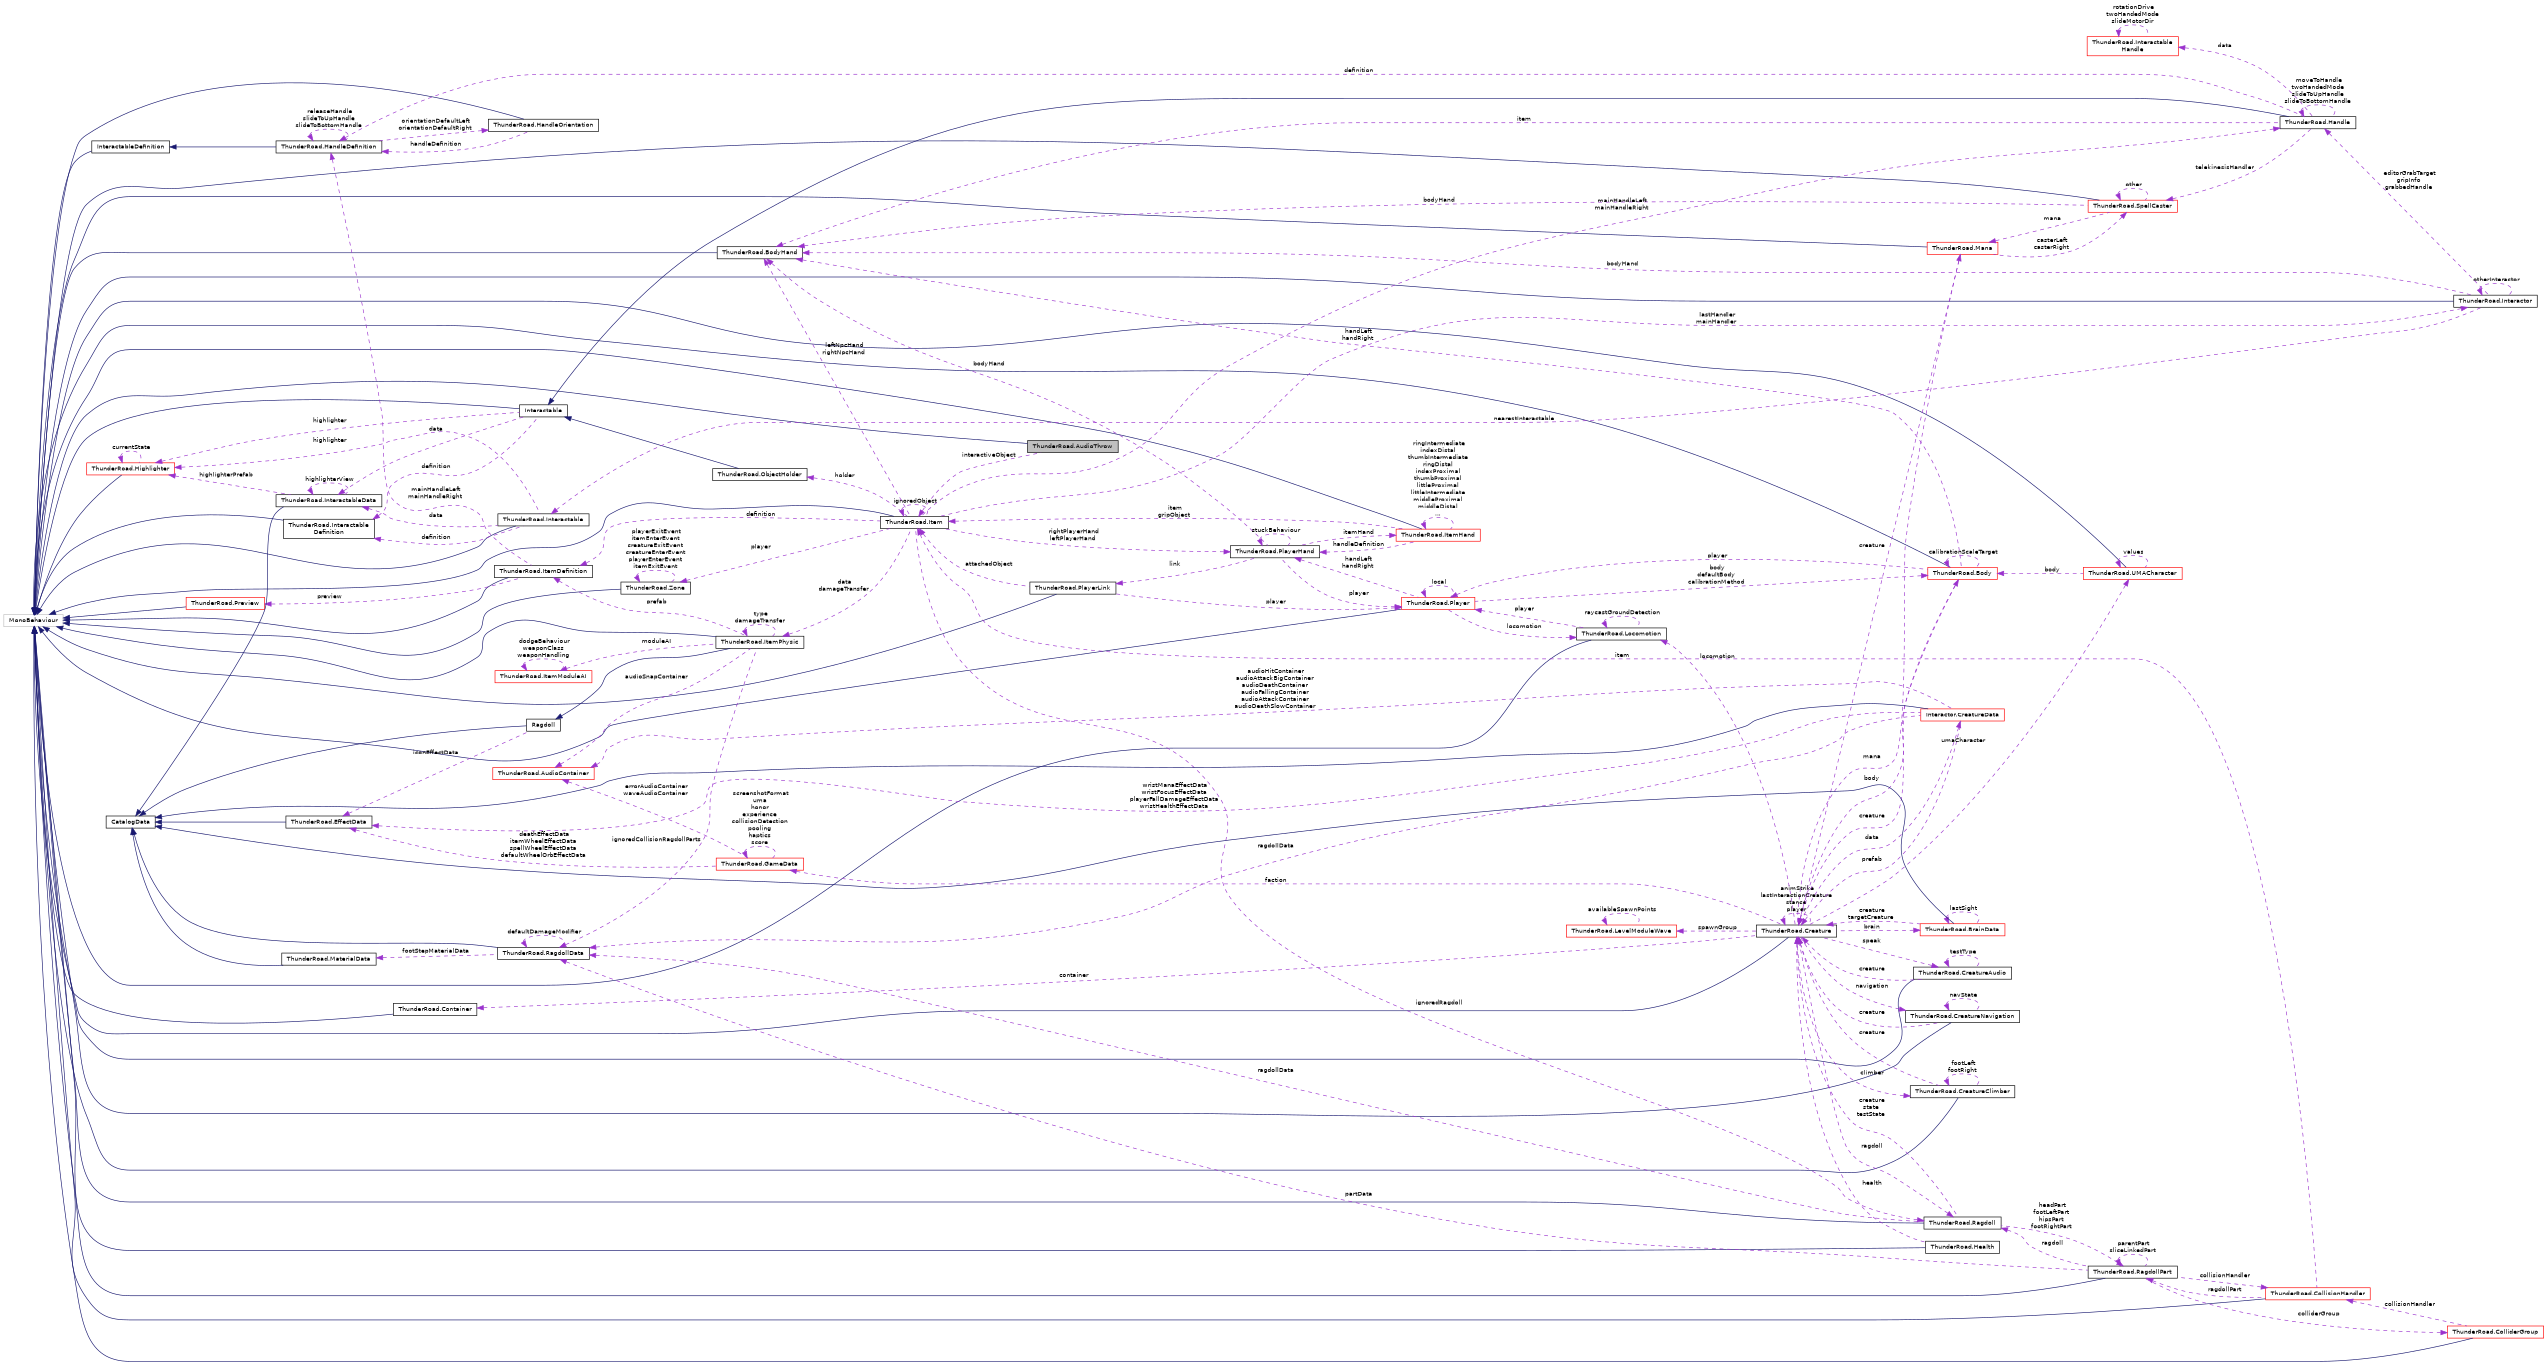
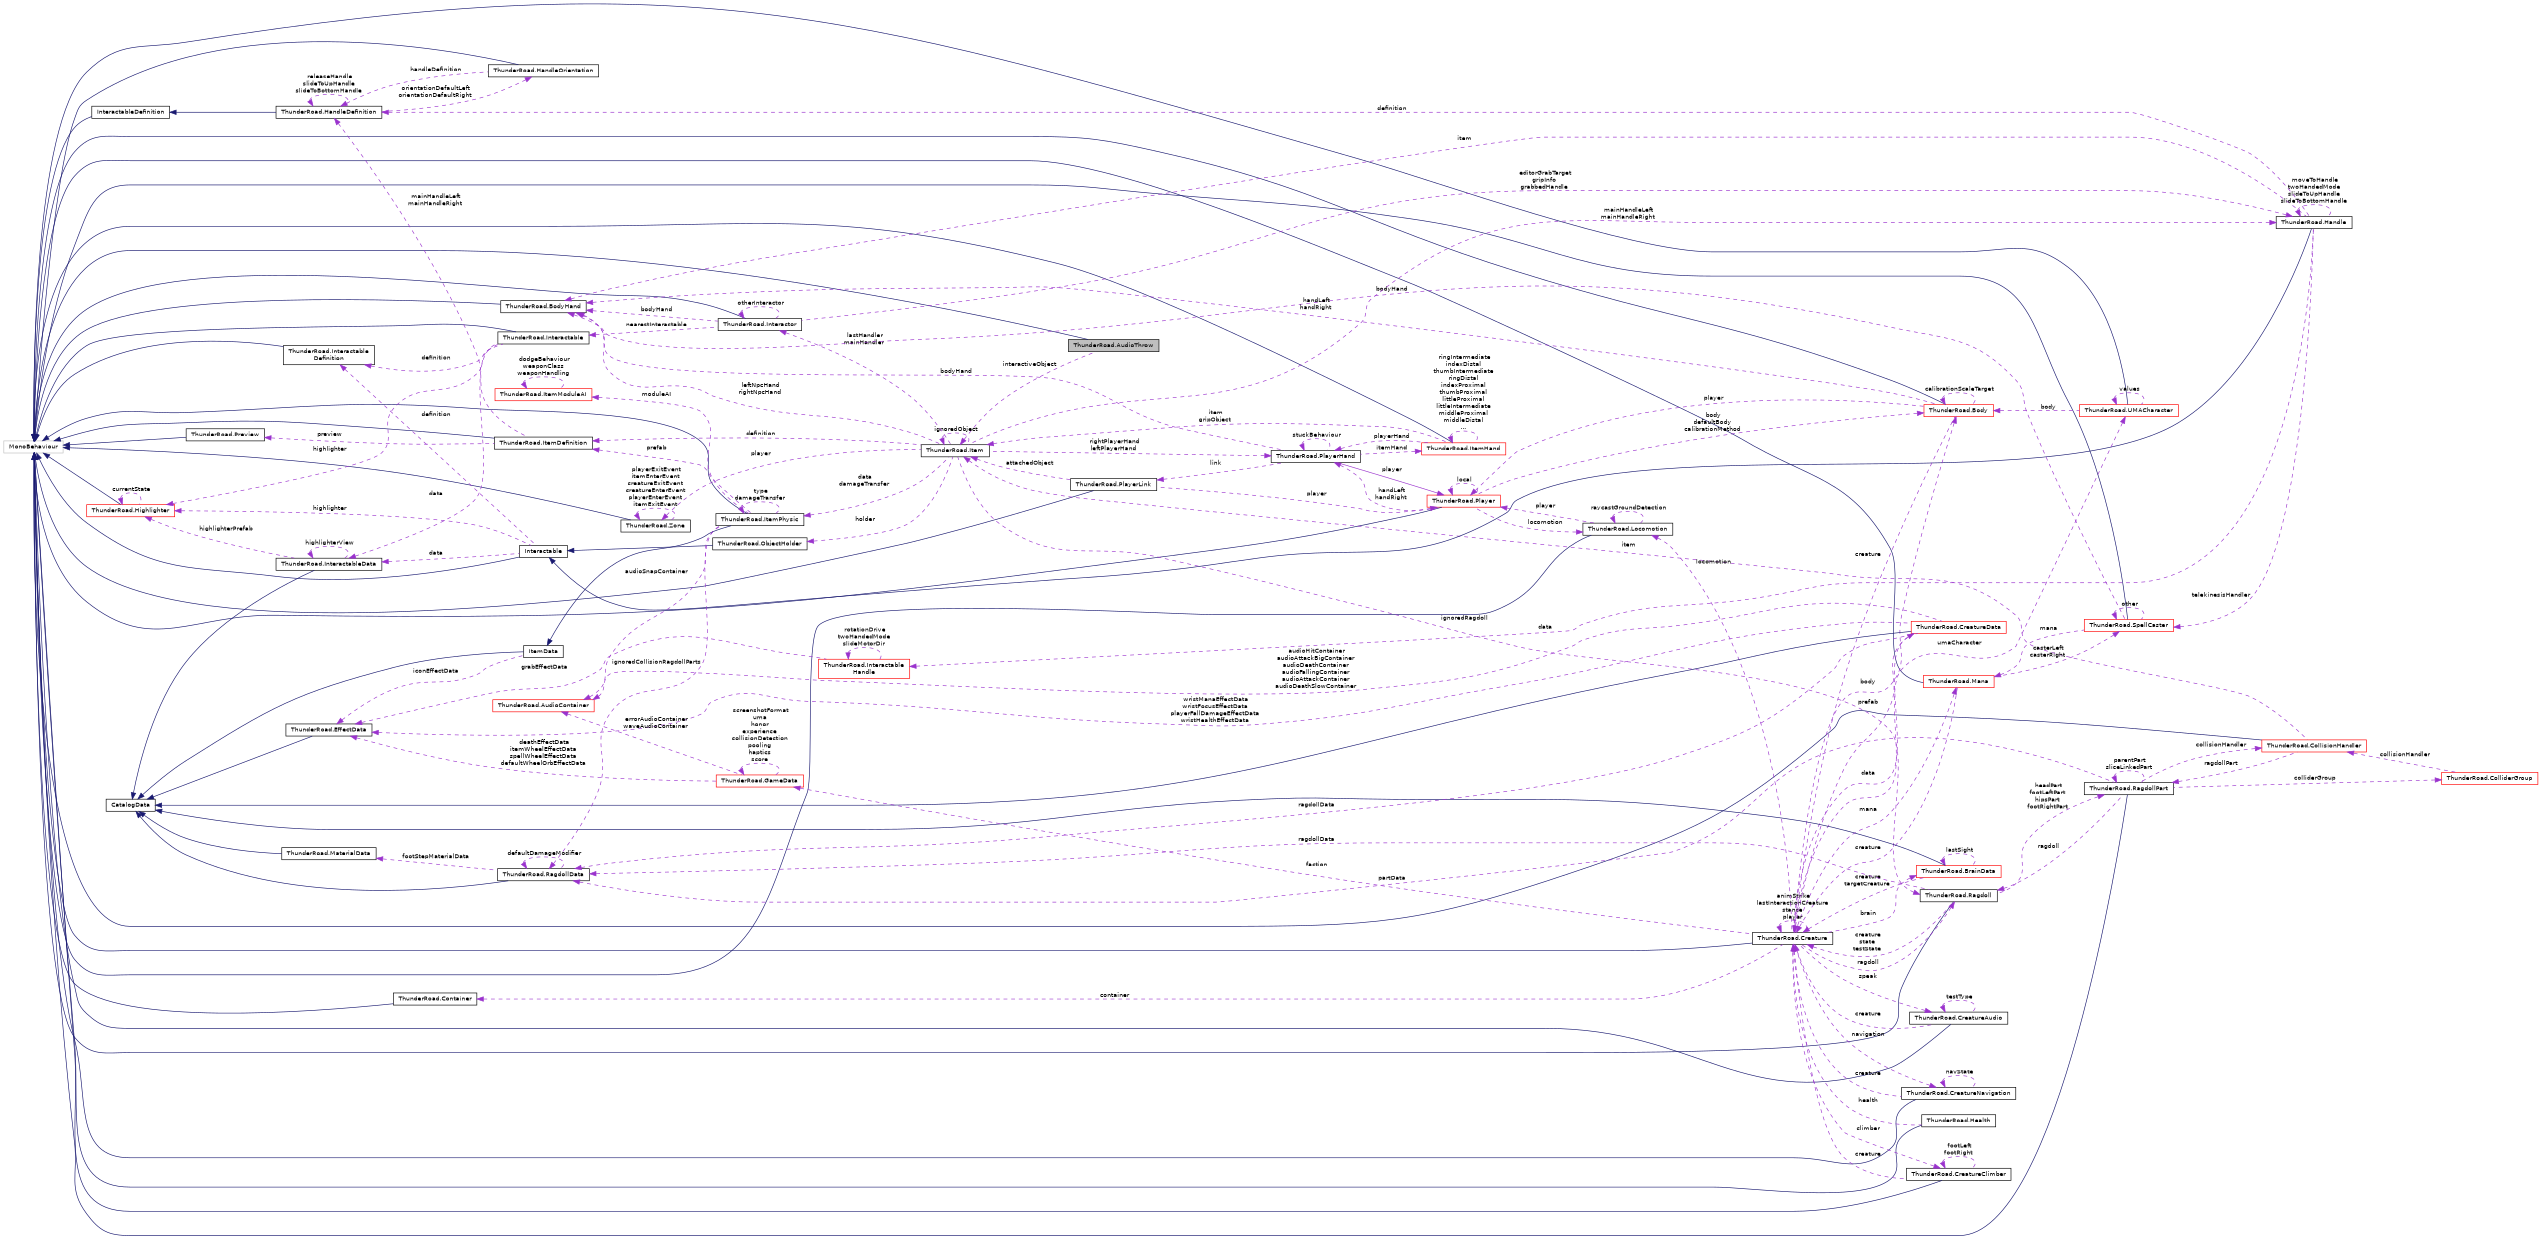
  digraph {
    rankdir=LR
    node [color=black fillcolor=white fontname=Helvetica fontsize=10 shape=record style=filled]
    edge [color=darkorchid3 dir=back fontname=Helvetica fontsize=10 labelfontname=Helvetica labelfontsize=10 style=dashed]
    n1 [fillcolor=grey75 fontcolor=black height=0.2 label="ThunderRoad.AudioThrow" width=0.4]
    n2 [color=grey75 height=0.2 label=MonoBehaviour width=0.4]
    n3 [height=0.2 label="ThunderRoad.Item" width=0.4]
    n4 [height=0.2 label="ThunderRoad.Interactor" width=0.4]
    n5 [height=0.2 label=Interactable width=0.4]
    n6 [color=red height=0.2 label="ThunderRoad.Highlighter" width=0.4]
    n7 [height=0.2 label="ThunderRoad.Interactable\lDefinition" width=0.4]
    n8 [height=0.2 label=InteractableDefinition width=0.4]
    n9 [height=0.2 label="ThunderRoad.HandleOrientation" width=0.4]
    n10 [color=red height=0.2 label="ThunderRoad.SpellCaster" width=0.4]
    n11 [color=red height=0.2 label="ThunderRoad.Mana" width=0.4]
    n12 [height=0.2 label="ThunderRoad.Creature" width=0.4]
    n13 [height=0.2 label="ThunderRoad.CreatureClimber" width=0.4]
    n14 [height=0.2 label="ThunderRoad.Health" width=0.4]
    n15 [height=0.2 label="ThunderRoad.Locomotion" width=0.4]
    n16 [color=red height=0.2 label="ThunderRoad.Player" width=0.4]
    n17 [color=red height=0.2 label="ThunderRoad.Body" width=0.4]
    n18 [height=0.2 label="ThunderRoad.BodyHand" width=0.4]
    n19 [height=0.2 label="ThunderRoad.PlayerLink" width=0.4]
    n20 [color=red height=0.2 label="ThunderRoad.ItemHand" width=0.4]
    n21 [height=0.2 label="ThunderRoad.Ragdoll" width=0.4]
    n22 [height=0.2 label="ThunderRoad.RagdollPart" width=0.4]
    n23 [color=red height=0.2 label="ThunderRoad.CollisionHandler" width=0.4]
    n24 [color=red height=0.2 label="ThunderRoad.ColliderGroup" width=0.4]
    n25 [height=0.2 label="ThunderRoad.CreatureAudio" width=0.4]
    n26 [color=red height=0.2 label="ThunderRoad.UMACharacter" width=0.4]
    n27 [height=0.2 label="ThunderRoad.Container" width=0.4]
    n28 [height=0.2 label="ThunderRoad.CreatureNavigation" width=0.4]
    n29 [height=0.2 label="ThunderRoad.Interactable" width=0.4]
    n30 [height=0.2 label="ThunderRoad.ItemDefinition" width=0.4]
-   n31 [color=red height=0.2 label="ThunderRoad.Preview" width=0.4]
+   n31 [height=0.2 label="ThunderRoad.Preview" width=0.4]
    n32 [height=0.2 label="ThunderRoad.Zone" width=0.4]
    n33 [height=0.2 label="ThunderRoad.ItemPhysic" width=0.4]
    n34 [height=0.2 label="ThunderRoad.Handle" width=0.4]
    n35 [height=0.2 label="ThunderRoad.ObjectHolder" width=0.4]
    n36 [height=0.2 label="ThunderRoad.InteractableData" width=0.4]
    n37 [height=0.2 label="ThunderRoad.HandleDefinition" width=0.4]
-   n38 [color=red height=0.2 label="Interactor.CreatureData" width=0.4]
+   n38 [color=red height=0.2 label="ThunderRoad.CreatureData" width=0.4]
    n39 [color=red height=0.2 label="ThunderRoad.BrainData" width=0.4]
    n40 [height=0.2 label="ThunderRoad.PlayerHand" width=0.4]
    n41 [height=0.2 label=CatalogData width=0.4]
    n42 [height=0.2 label="ThunderRoad.EffectData" width=0.4]
    n43 [height=0.2 label="ThunderRoad.RagdollData" width=0.4]
    n44 [height=0.2 label="ThunderRoad.MaterialData" width=0.4]
-   n45 [height=0.2 label=Ragdoll width=0.4]
+   n45 [height=0.2 label=ItemData width=0.4]
    n46 [color=red height=0.2 label="ThunderRoad.Interactable\lHandle" width=0.4]
    n47 [color=red height=0.2 label="ThunderRoad.GameData" width=0.4]
    n48 [color=red height=0.2 label="ThunderRoad.AudioContainer" width=0.4]
-   n49 [color=red height=0.2 label="ThunderRoad.LevelModuleWave" width=0.4]
    n50 [color=red height=0.2 label="ThunderRoad.ItemModuleAI" width=0.4]
    n2 -> n1 [color=midnightblue style=solid]
-   n2 -> n3 [color=midnightblue style=solid]
    n2 -> n4 [color=midnightblue style=solid]
    n2 -> n5 [color=midnightblue style=solid]
    n2 -> n6 [color=midnightblue style=solid]
    n2 -> n7 [color=midnightblue style=solid]
    n2 -> n8 [color=midnightblue style=solid]
    n2 -> n9 [color=midnightblue style=solid]
    n2 -> n10 [color=midnightblue style=solid]
    n2 -> n11 [color=midnightblue style=solid]
    n2 -> n12 [color=midnightblue style=solid]
    n2 -> n13 [color=midnightblue style=solid]
    n2 -> n14 [color=midnightblue style=solid]
    n2 -> n15 [color=midnightblue style=solid]
    n2 -> n16 [color=midnightblue style=solid]
    n2 -> n17 [color=midnightblue style=solid]
    n2 -> n18 [color=midnightblue style=solid]
    n2 -> n19 [color=midnightblue style=solid]
    n2 -> n20 [color=midnightblue style=solid]
    n2 -> n21 [color=midnightblue style=solid]
    n2 -> n22 [color=midnightblue style=solid]
    n2 -> n23 [color=midnightblue style=solid]
-   n2 -> n24 [color=midnightblue style=solid]
    n2 -> n25 [color=midnightblue style=solid]
    n2 -> n26 [color=midnightblue style=solid]
    n2 -> n27 [color=midnightblue style=solid]
    n2 -> n28 [color=midnightblue style=solid]
    n2 -> n29 [color=midnightblue style=solid]
    n2 -> n30 [color=midnightblue style=solid]
    n2 -> n31 [color=midnightblue style=solid]
    n2 -> n32 [color=midnightblue style=solid]
    n2 -> n33 [color=midnightblue style=solid]
    n3 -> n1 [label=" interactiveObject"]
    n3 -> n3 [label=" ignoredObject"]
    n3 -> n19 [label=" attachedObject"]
    n3 -> n20 [label=" item\ngripObject"]
    n3 -> n23 [label=" item"]
    n4 -> n3 [label=" lastHandler\nmainHandler"]
    n4 -> n4 [label=" otherInteractor"]
    n5 -> n34 [color=midnightblue style=solid]
    n5 -> n35 [color=midnightblue style=solid]
    n6 -> n5 [label=" highlighter"]
    n6 -> n6 [label=" currentState"]
    n6 -> n29 [label=" highlighter"]
    n6 -> n36 [label=" highlighterPrefab"]
    n7 -> n5 [label=" definition"]
    n7 -> n29 [label=" definition"]
    n8 -> n37 [color=midnightblue style=solid]
    n9 -> n37 [label=" orientationDefaultLeft\norientationDefaultRight"]
    n10 -> n10 [label=" other"]
    n10 -> n11 [label=" casterLeft\ncasterRight"]
    n10 -> n34 [label=" telekinesisHandler"]
    n11 -> n10 [label=" mana"]
    n11 -> n12 [label=" mana"]
    n12 -> n11 [label=" creature"]
    n12 -> n12 [label=" animStrike\nlastInteractionCreature\nstance\nplayer"]
    n12 -> n13 [label=" creature"]
    n12 -> n14 [label=" health"]
    n12 -> n17 [label=" creature"]
    n12 -> n21 [label=" creature\nstate\ntestState"]
    n12 -> n25 [label=" creature"]
    n12 -> n28 [label=" creature"]
    n12 -> n38 [label=" prefab"]
    n12 -> n39 [label=" creature\ntargetCreature"]
    n13 -> n12 [label=" climber"]
    n13 -> n13 [label=" footLeft\nfootRight"]
    n15 -> n12 [label=" locomotion"]
    n15 -> n15 [label=" raycastGroundDetection"]
    n15 -> n16 [label=" locomotion"]
    n16 -> n15 [label=" player"]
    n16 -> n16 [label=" local"]
    n16 -> n17 [label=" player"]
    n16 -> n19 [label=" player"]
-   n16 -> n40 [label=" player"]
+   n16 -> n40 [label=" player" style=solid]
    n17 -> n12 [label=" body"]
    n17 -> n16 [label=" body\ndefaultBody\ncalibrationMethod"]
    n17 -> n17 [label=" calibrationScaleTarget"]
    n17 -> n26 [label=" body"]
    n18 -> n3 [label=" leftNpcHand\nrightNpcHand"]
    n18 -> n4 [label=" bodyHand"]
    n18 -> n10 [label=" bodyHand"]
    n18 -> n17 [label=" handLeft\nhandRight"]
    n18 -> n34 [label=" item"]
    n18 -> n40 [label=" bodyHand"]
    n19 -> n40 [label=" link"]
    n20 -> n20 [label=" ringIntermediate\nindexDistal\nthumbIntermediate\nringDistal\nindexProximal\nthumbProximal\nlittleProximal\nlittleIntermediate\nmiddleProximal\nmiddleDistal\n..."]
    n20 -> n40 [label=" itemHand"]
    n21 -> n3 [label=" ignoredRagdoll"]
    n21 -> n12 [label=" ragdoll"]
    n21 -> n22 [label=" ragdoll"]
    n22 -> n21 [label=" headPart\nfootLeftPart\nhipsPart\nfootRightPart"]
    n22 -> n22 [label=" parentPart\nsliceLinkedPart"]
    n22 -> n23 [label=" ragdollPart"]
    n23 -> n22 [label=" collisionHandler"]
    n23 -> n24 [label=" collisionHandler"]
    n24 -> n22 [label=" colliderGroup"]
    n25 -> n12 [label=" speak"]
    n25 -> n25 [label=" testType"]
    n26 -> n12 [label=" umaCharacter"]
    n26 -> n26 [label=" values"]
    n27 -> n12 [label=" container"]
    n28 -> n12 [label=" navigation"]
    n28 -> n28 [label=" navState"]
    n29 -> n4 [label=" nearestInteractable"]
    n30 -> n3 [label=" definition"]
    n30 -> n33 [label=" prefab"]
    n31 -> n30 [label=" preview"]
    n32 -> n3 [label=" player"]
    n32 -> n32 [label=" playerExitEvent\nitemEnterEvent\ncreatureExitEvent\ncreatureEnterEvent\nplayerEnterEvent\nitemExitEvent"]
    n33 -> n3 [label=" data\ndamageTransfer"]
    n33 -> n33 [label=" type\ndamageTransfer"]
    n34 -> n3 [label=" mainHandleLeft\nmainHandleRight"]
    n34 -> n4 [label=" editorGrabTarget\ngripInfo\ngrabbedHandle"]
    n34 -> n34 [label=" moveToHandle\ntwoHandedMode\nslideToUpHandle\nslideToBottomHandle"]
    n35 -> n3 [label=" holder"]
    n36 -> n5 [label=" data"]
    n36 -> n29 [label=" data"]
    n36 -> n36 [label=" highlighterView"]
    n37 -> n9 [label=" handleDefinition"]
    n37 -> n30 [label=" mainHandleLeft\nmainHandleRight"]
    n37 -> n34 [label=" definition"]
    n37 -> n37 [label=" releaseHandle\nslideToUpHandle\nslideToBottomHandle"]
    n38 -> n12 [label=" data"]
    n39 -> n12 [label=" brain"]
    n39 -> n39 [label=" lastSight"]
    n40 -> n3 [label=" rightPlayerHand\nleftPlayerHand"]
    n40 -> n16 [label=" handLeft\nhandRight"]
-   n40 -> n20 [label=" handleDefinition"]
+   n40 -> n20 [label=" playerHand"]
    n40 -> n40 [label=" stuckBehaviour"]
    n41 -> n36 [color=midnightblue style=solid]
    n41 -> n38 [color=midnightblue style=solid]
    n41 -> n39 [color=midnightblue style=solid]
    n41 -> n42 [color=midnightblue style=solid]
    n41 -> n43 [color=midnightblue style=solid]
    n41 -> n44 [color=midnightblue style=solid]
    n41 -> n45 [color=midnightblue style=solid]
    n42 -> n38 [label=" wristManaEffectData\nwristFocusEffectData\nplayerFallDamageEffectData\nwristHealthEffectData"]
    n42 -> n45 [label=" iconEffectData"]
+   n42 -> n46 [label=" grabEffectData"]
    n42 -> n47 [label=" deathEffectData\nitemWheelEffectData\nspellWheelEffectData\ndefaultWheelOrbEffectData"]
    n43 -> n21 [label=" ragdollData"]
    n43 -> n22 [label=" partData"]
    n43 -> n33 [label=" ignoredCollisionRagdollParts"]
    n43 -> n38 [label=" ragdollData"]
    n43 -> n43 [label=" defaultDamageModifier"]
    n44 -> n43 [label=" footStepMaterialData"]
    n45 -> n33 [color=midnightblue style=solid]
    n46 -> n34 [label=" data"]
    n46 -> n46 [label=" rotationDrive\ntwoHandedMode\nslideMotorDir"]
    n47 -> n12 [label=" faction"]
    n47 -> n47 [label=" screenshotFormat\numa\nhonor\nexperience\ncollisionDetection\npooling\nhaptics\nscore"]
    n48 -> n33 [label=" audioSnapContainer"]
    n48 -> n38 [label=" audioHitContainer\naudioAttackBigContainer\naudioDeathContainer\naudioFallingContainer\naudioAttackContainer\naudioDeathSlowContainer"]
    n48 -> n47 [label=" errorAudioContainer\nwaveAudioContainer"]
-   n49 -> n12 [label=" spawnGroup"]
-   n49 -> n49 [label=" availableSpawnPoints"]
    n50 -> n33 [label=" moduleAI"]
    n50 -> n50 [label=" dodgeBehaviour\nweaponClass\nweaponHandling"]
  }
